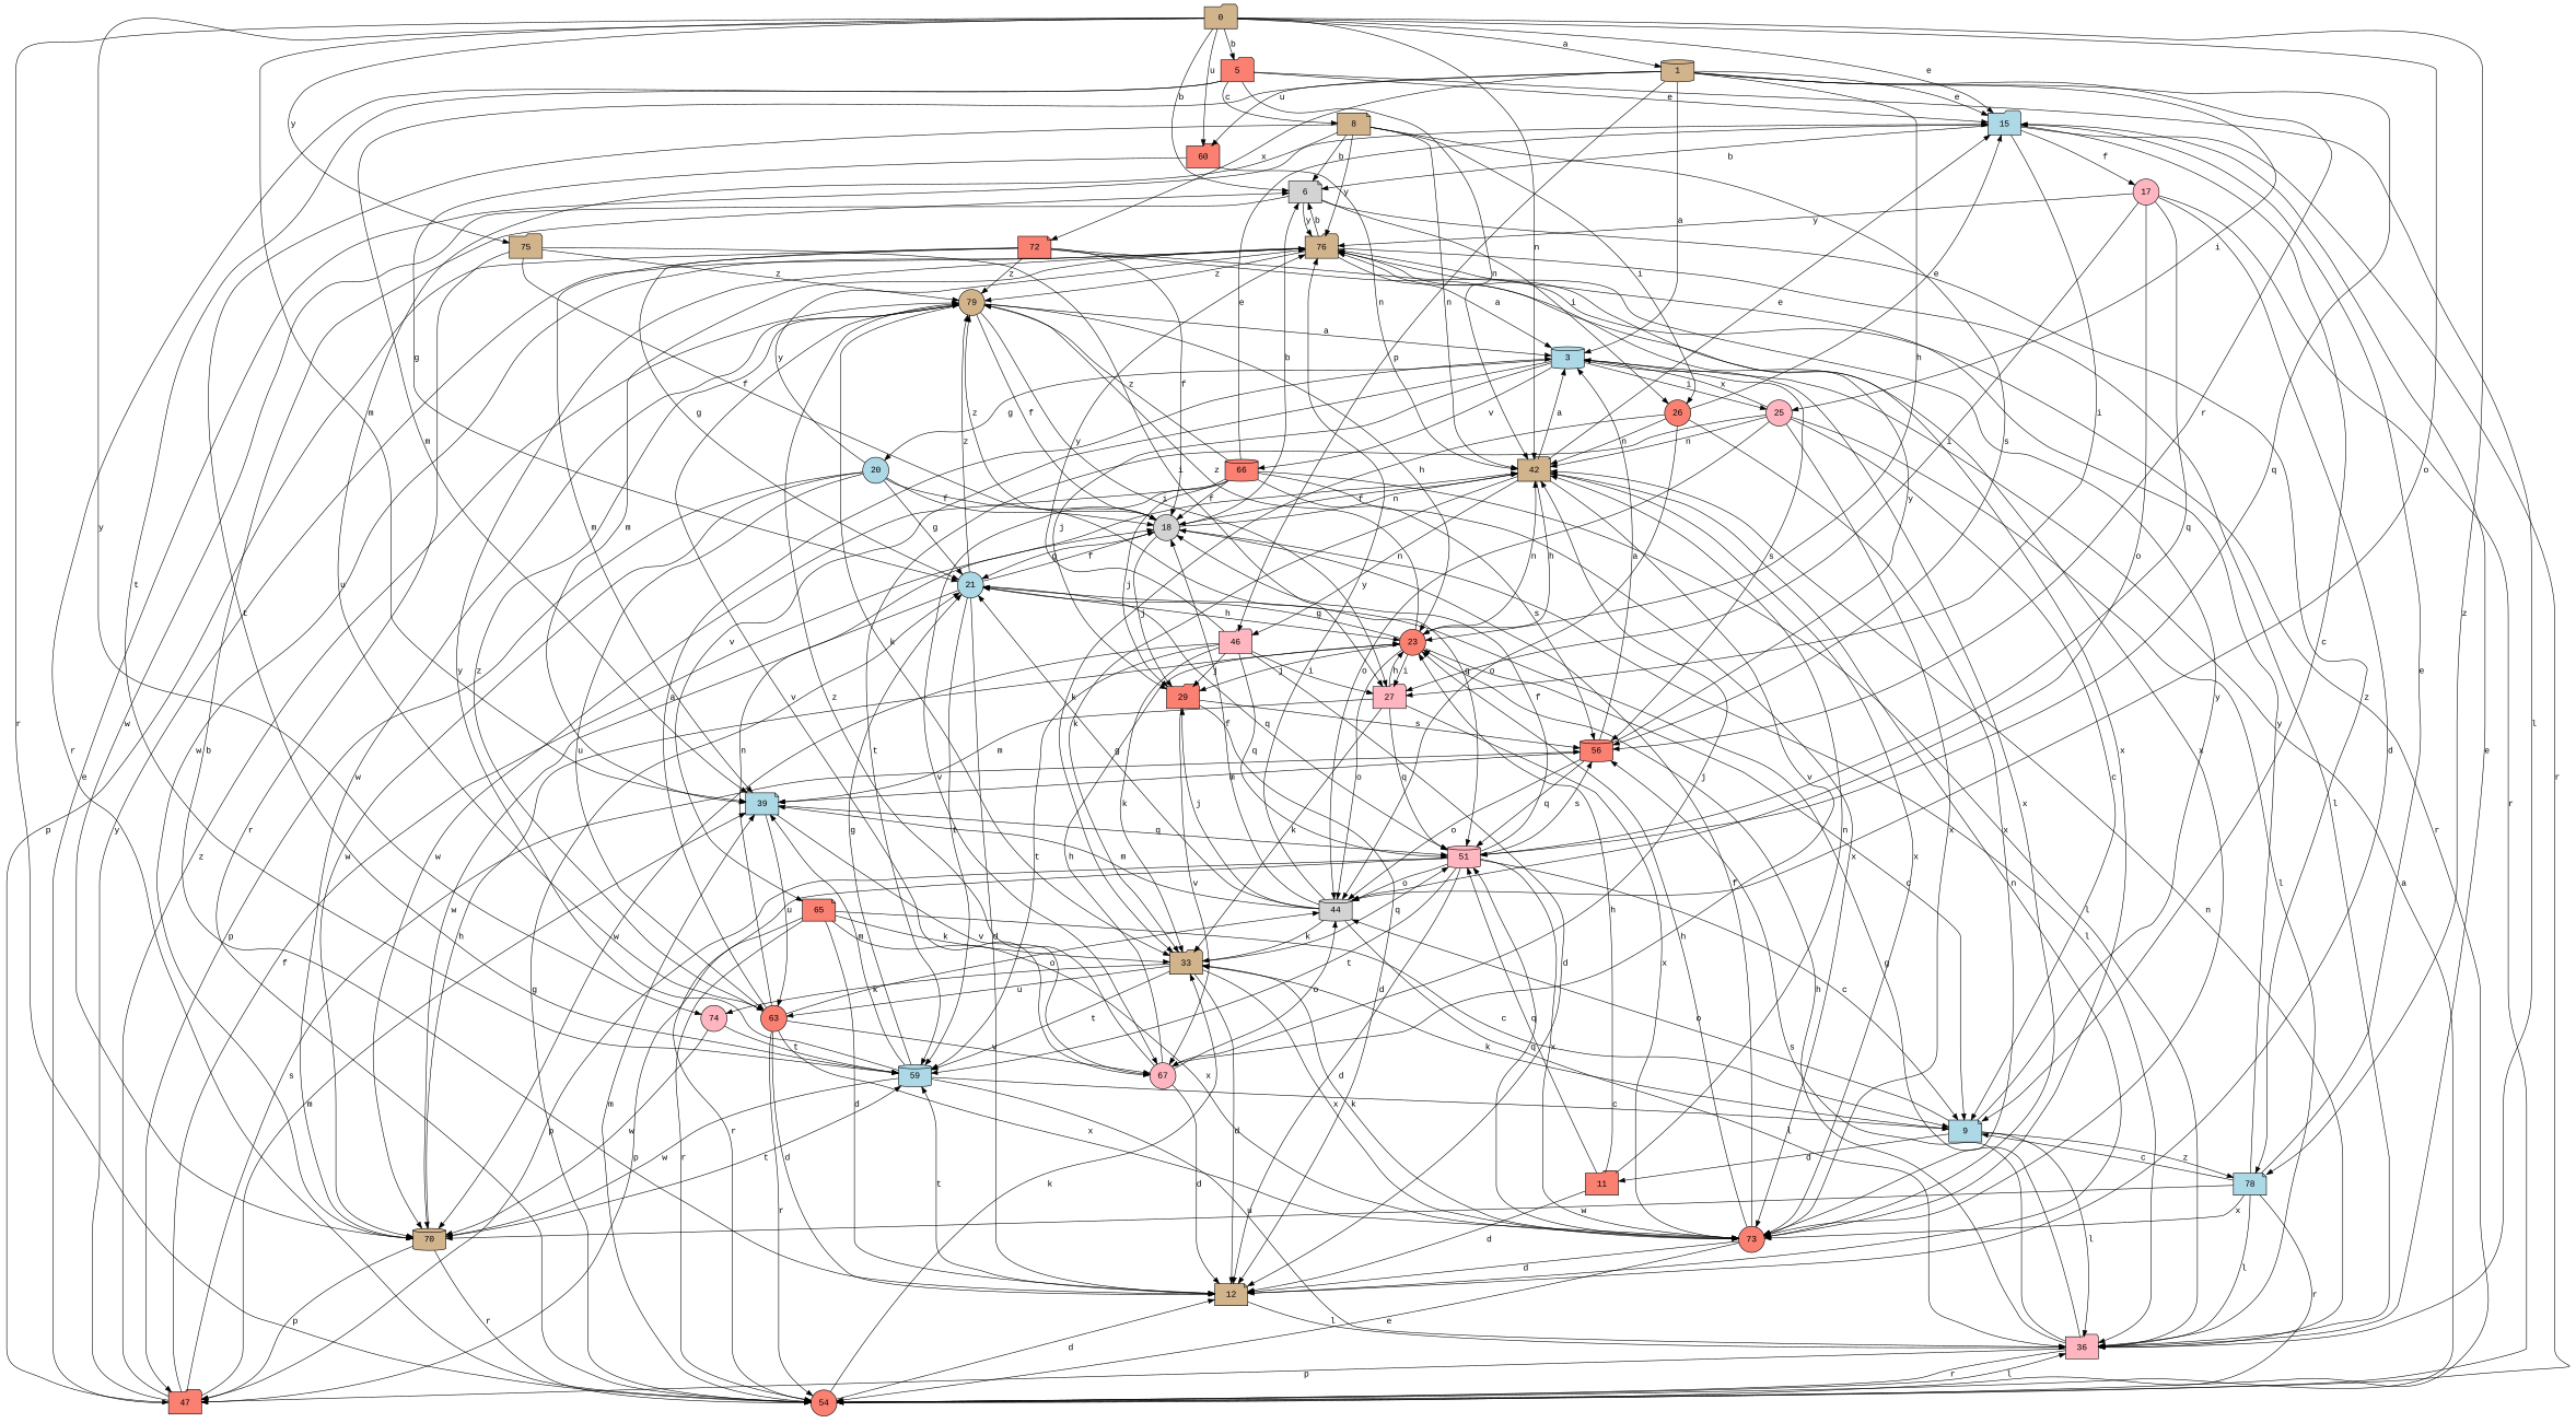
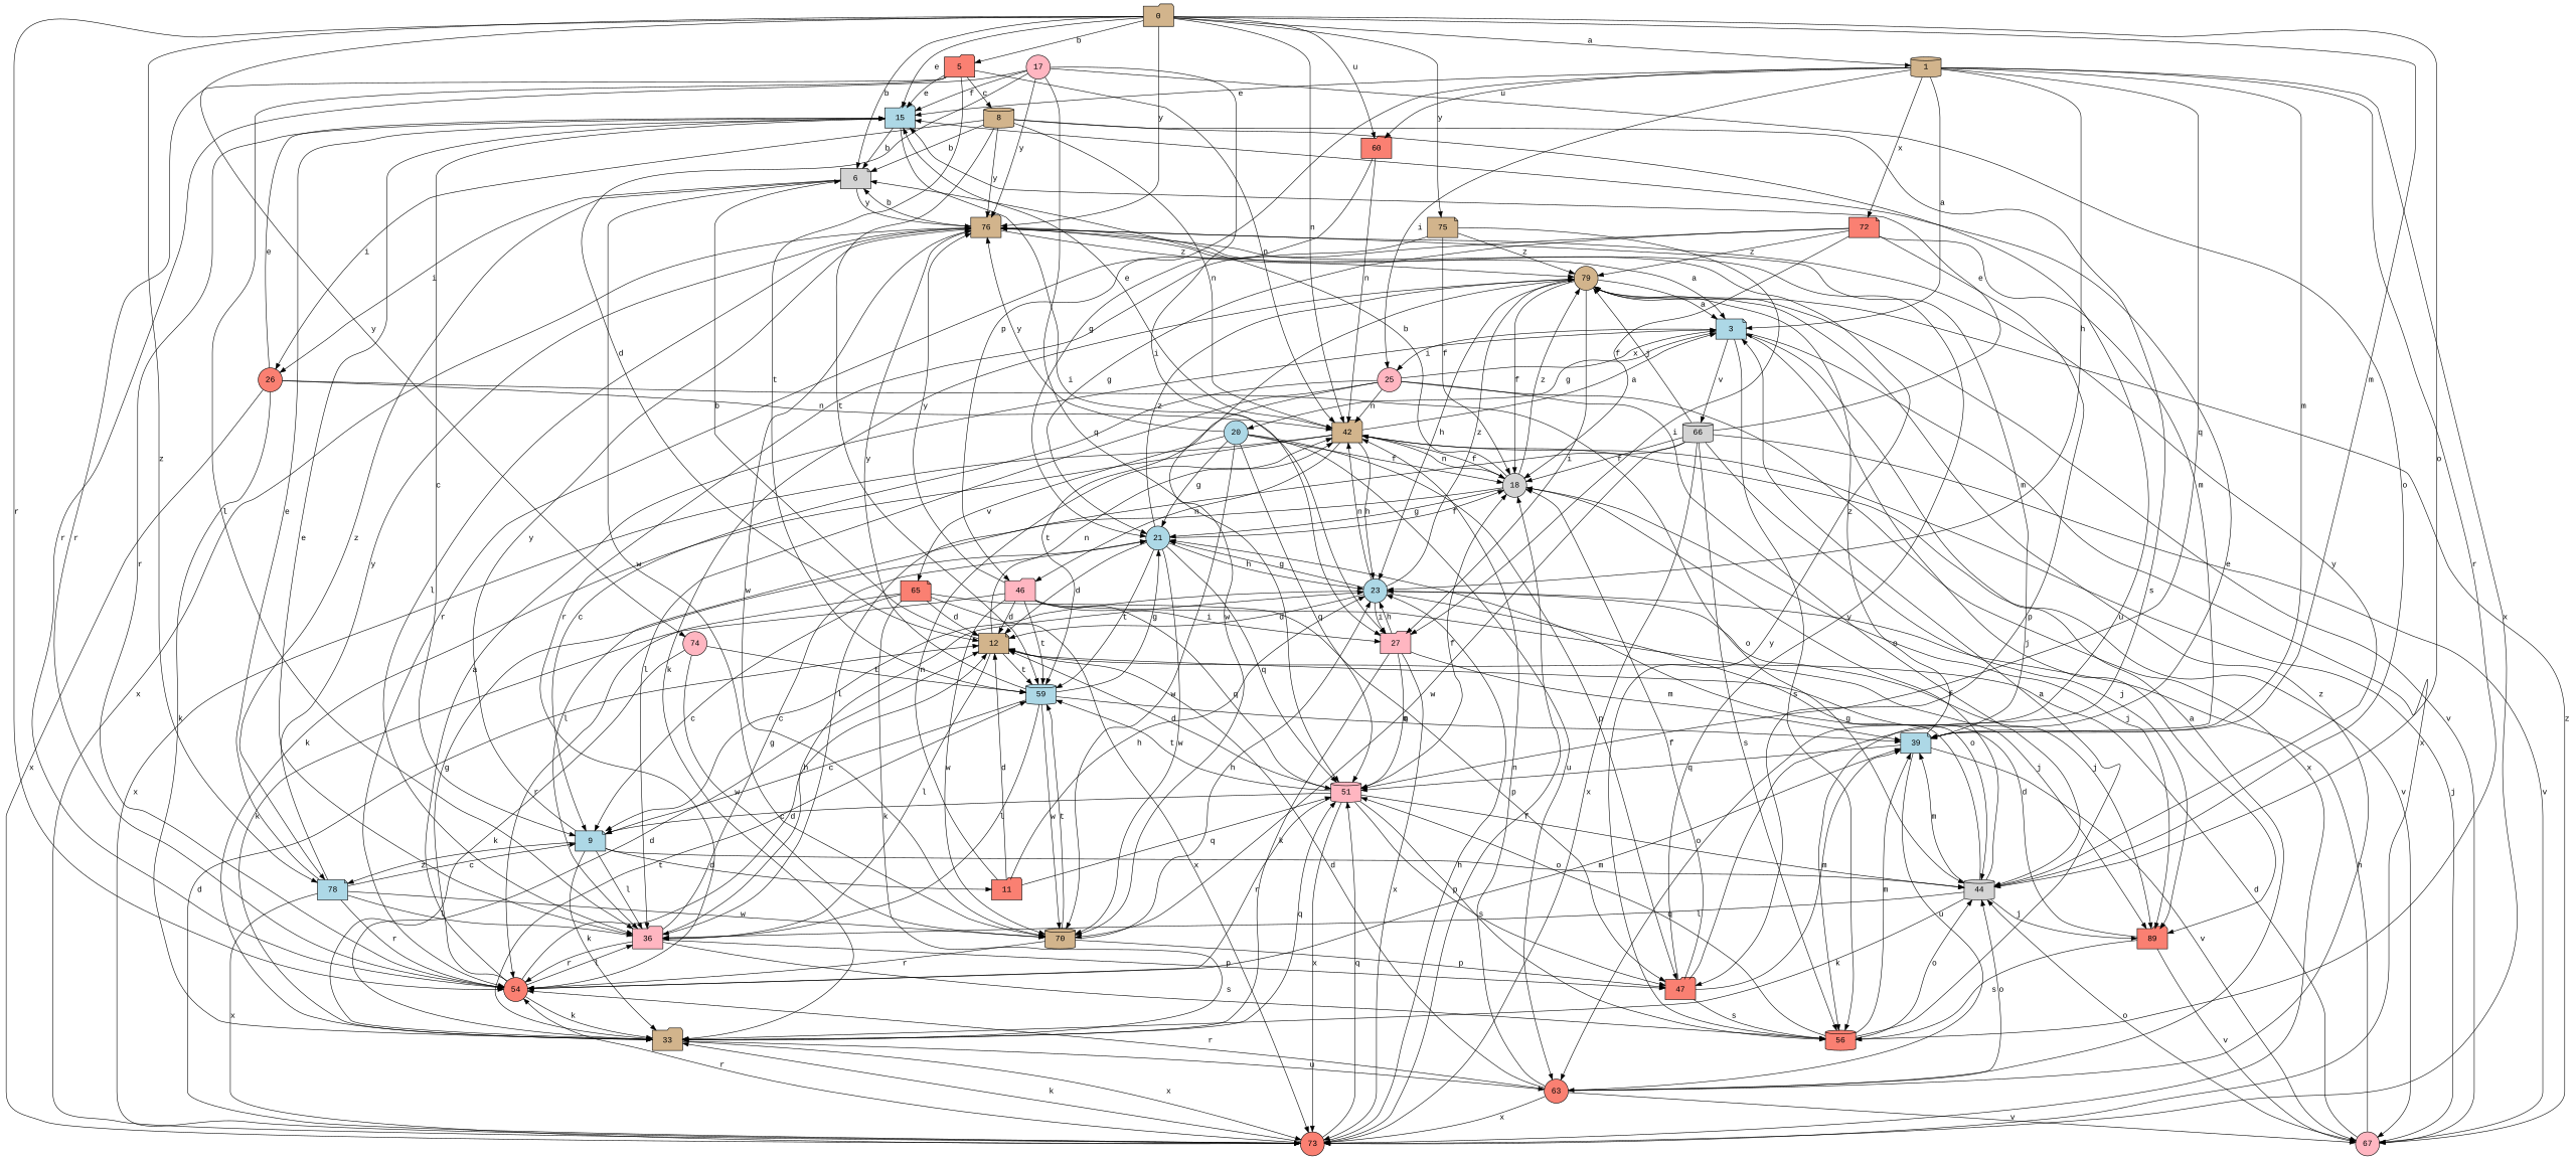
  strict digraph {
    fontname="Liberation Mono"
    node [fillcolor=salmon fontname="Liberation Mono" shape=folder style=filled]
    edge [fontname="Liberation Mono"]
    0 [fillcolor=tan]
    1 [fillcolor=tan shape=cylinder]
    5
    6 [fillcolor=lightgrey shape=note]
    15 [fillcolor=lightblue]
    39 [fillcolor=lightblue shape=note]
    42 [fillcolor=tan]
    44 [fillcolor=lightgrey shape=cylinder]
    54 [shape=circle]
    60
    74 [fillcolor=lightpink shape=circle]
-   75 [fillcolor=tan]
+   75 [fillcolor=tan shape=note]
    76 [fillcolor=tan]
    78 [fillcolor=lightblue shape=note]
-   3 [fillcolor=lightblue shape=cylinder]
-   23 [shape=circle]
+   3 [fillcolor=lightblue shape=note]
+   23 [fillcolor=lightblue shape=circle]
    25 [fillcolor=lightpink shape=circle]
    46 [fillcolor=lightpink]
    51 [fillcolor=lightpink shape=cylinder]
    72 [shape=note]
    56 [shape=cylinder]
-   8 [fillcolor=tan shape=note]
+   8 [fillcolor=tan shape=cylinder]
    36 [fillcolor=lightpink]
    59 [fillcolor=lightblue shape=cylinder]
    26 [shape=circle]
    70 [fillcolor=tan shape=cylinder]
    9 [fillcolor=lightblue shape=note]
    17 [fillcolor=lightpink shape=circle]
    27 [fillcolor=lightpink]
    63 [shape=circle]
    67 [fillcolor=lightpink shape=circle]
    73 [shape=circle]
    33 [fillcolor=tan]
    18 [fillcolor=lightgrey shape=circle]
-   29
+   29 [label=89]
    21 [fillcolor=lightblue shape=circle]
    12 [fillcolor=tan shape=note]
    79 [fillcolor=tan shape=circle]
    20 [fillcolor=lightblue shape=circle]
    65 [shape=note]
-   66 [shape=cylinder]
+   66 [fillcolor=lightgrey shape=cylinder]
    47
    11
    0 -> 1 [label=a]
    0 -> 5 [label=b]
    0 -> 6 [label=b]
    0 -> 15 [label=e]
    0 -> 39 [label=m]
    0 -> 42 [label=n]
    0 -> 44 [label=o]
    0 -> 54 [label=r]
    0 -> 60 [label=u]
    0 -> 74 [label=y]
    0 -> 75 [label=y]
+   0 -> 76 [label=y]
    0 -> 78 [label=z]
    1 -> 15 [label=e]
    1 -> 39 [label=m]
    1 -> 60 [label=u]
    1 -> 3 [label=a]
    1 -> 23 [label=h]
    1 -> 25 [label=i]
    1 -> 46 [label=p]
    1 -> 51 [label=q]
    1 -> 72 [label=x]
    1 -> 56 [label=r]
    5 -> 15 [label=e]
    5 -> 42 [label=n]
    5 -> 54 [label=r]
    5 -> 8 [label=c]
    5 -> 36 [label=l]
    5 -> 59 [label=t]
    6 -> 76 [label=y]
    6 -> 78 [label=z]
    6 -> 26 [label=i]
    6 -> 70 [label=w]
    15 -> 6 [label=b]
    15 -> 54 [label=r]
    15 -> 9 [label=c]
-   15 -> 17 [label=f]
+   17 -> 15 [label=f]
    15 -> 27 [label=i]
    39 -> 51 [label=q]
    39 -> 63 [label=u]
    39 -> 67 [label=v]
    42 -> 15 [label=e]
    42 -> 3 [label=a]
    42 -> 23 [label=h]
    42 -> 46 [label=n]
    42 -> 67 [label=v]
    42 -> 73 [label=x]
    42 -> 33 [label=k]
    42 -> 18 [label=f]
    44 -> 39 [label=m]
    44 -> 76 [label=y]
    44 -> 36 [label=l]
    44 -> 33 [label=k]
    44 -> 18 [label=f]
    44 -> 29 [label=j]
    44 -> 21 [label=g]
    54 -> 39 [label=m]
    54 -> 3 [label=a]
    54 -> 36 [label=l]
    54 -> 33 [label=k]
    54 -> 21 [label=g]
    54 -> 12 [label=d]
    60 -> 42 [label=n]
    60 -> 21 [label=g]
    74 -> 59 [label=t]
    74 -> 70 [label=w]
-   33 -> 74 [label=k]
+   74 -> 33 [label=k]
    75 -> 54 [label=r]
    75 -> 27 [label=i]
    75 -> 18 [label=f]
    75 -> 79 [label=z]
    76 -> 6 [label=b]
    76 -> 39 [label=m]
    76 -> 3 [label=a]
    76 -> 36 [label=l]
    76 -> 70 [label=w]
    76 -> 73 [label=x]
    76 -> 79 [label=z]
    78 -> 15 [label=e]
    78 -> 54 [label=r]
    78 -> 76 [label=y]
    78 -> 36 [label=l]
    78 -> 70 [label=w]
    78 -> 9 [label=c]
    78 -> 73 [label=x]
    3 -> 25 [label=i]
    3 -> 56 [label=s]
    3 -> 73 [label=x]
    3 -> 29 [label=j]
    3 -> 20 [label=g]
-   3 -> 65 [label=v]
+   20 -> 65 [label=v]
    3 -> 66 [label=v]
    23 -> 42 [label=n]
    23 -> 44 [label=o]
    23 -> 9 [label=c]
    23 -> 27 [label=i]
    23 -> 29 [label=j]
    23 -> 21 [label=g]
+   23 -> 12 [label=d]
    23 -> 79 [label=z]
    25 -> 42 [label=n]
    25 -> 44 [label=o]
    25 -> 3 [label=x]
    25 -> 36 [label=l]
    25 -> 59 [label=t]
    25 -> 9 [label=c]
    25 -> 73 [label=x]
    46 -> 76 [label=y]
    46 -> 51 [label=q]
    46 -> 59 [label=t]
    46 -> 70 [label=w]
    46 -> 27 [label=i]
    46 -> 33 [label=k]
    46 -> 29 [label=j]
    46 -> 12 [label=d]
    51 -> 44 [label=o]
    51 -> 54 [label=r]
    51 -> 56 [label=s]
    51 -> 59 [label=t]
    51 -> 9 [label=c]
    51 -> 73 [label=x]
    51 -> 18 [label=f]
    51 -> 12 [label=d]
    51 -> 47 [label=p]
    72 -> 39 [label=m]
    72 -> 54 [label=r]
-   72 -> 73 [label=x]
+   1 -> 73 [label=x]
    72 -> 18 [label=f]
    72 -> 21 [label=g]
    72 -> 79 [label=z]
    72 -> 47 [label=p]
    56 -> 39 [label=m]
    56 -> 44 [label=o]
    56 -> 76 [label=y]
    56 -> 3 [label=a]
    56 -> 51 [label=q]
    8 -> 6 [label=b]
    8 -> 42 [label=n]
    8 -> 76 [label=y]
    8 -> 56 [label=s]
    8 -> 59 [label=t]
    8 -> 26 [label=i]
    8 -> 63 [label=u]
    36 -> 15 [label=e]
-   36 -> 42 [label=n]
    36 -> 54 [label=r]
    36 -> 23 [label=h]
    36 -> 56 [label=s]
    36 -> 21 [label=g]
    36 -> 47 [label=p]
    59 -> 39 [label=m]
    59 -> 76 [label=y]
-   59 -> 36 [label=u]
+   59 -> 36 [label=l]
    59 -> 70 [label=w]
    59 -> 9 [label=c]
    59 -> 21 [label=g]
    26 -> 15 [label=e]
    26 -> 42 [label=n]
    26 -> 44 [label=o]
    26 -> 73 [label=x]
    26 -> 33 [label=k]
    70 -> 54 [label=r]
    70 -> 23 [label=h]
    70 -> 59 [label=t]
    70 -> 47 [label=p]
    9 -> 44 [label=o]
    9 -> 76 [label=y]
    9 -> 78 [label=z]
    9 -> 36 [label=l]
    9 -> 33 [label=k]
    9 -> 11 [label=d]
    17 -> 44 [label=o]
    17 -> 54 [label=r]
    17 -> 76 [label=y]
    17 -> 51 [label=q]
    17 -> 27 [label=i]
    17 -> 12 [label=d]
    27 -> 39 [label=m]
    27 -> 23 [label=h]
    27 -> 51 [label=q]
    27 -> 73 [label=x]
    27 -> 33 [label=k]
    63 -> 42 [label=n]
    63 -> 44 [label=o]
    63 -> 54 [label=r]
    63 -> 3 [label=a]
    63 -> 67 [label=v]
    63 -> 73 [label=x]
    63 -> 12 [label=d]
    63 -> 79 [label=z]
    67 -> 42 [label=j]
    67 -> 44 [label=o]
    67 -> 23 [label=h]
    67 -> 12 [label=d]
    67 -> 79 [label=z]
-   73 -> 54 [label=e]
+   73 -> 54 [label=r]
    73 -> 23 [label=h]
    73 -> 51 [label=q]
    73 -> 33 [label=k]
    73 -> 18 [label=f]
    73 -> 12 [label=d]
    33 -> 51 [label=q]
    33 -> 59 [label=t]
    33 -> 63 [label=u]
    33 -> 73 [label=x]
    33 -> 12 [label=d]
    18 -> 6 [label=b]
    18 -> 42 [label=n]
    18 -> 36 [label=l]
    18 -> 29 [label=j]
    18 -> 21 [label=g]
    18 -> 79 [label=z]
    29 -> 56 [label=s]
    29 -> 67 [label=v]
    29 -> 12 [label=d]
    21 -> 23 [label=h]
    21 -> 51 [label=q]
    21 -> 59 [label=t]
    21 -> 70 [label=w]
    21 -> 18 [label=f]
    21 -> 12 [label=d]
    21 -> 79 [label=z]
    12 -> 6 [label=b]
    12 -> 42 [label=n]
    12 -> 36 [label=l]
    12 -> 59 [label=t]
    79 -> 3 [label=a]
    79 -> 23 [label=h]
    79 -> 70 [label=w]
    79 -> 27 [label=i]
    79 -> 67 [label=v]
    79 -> 33 [label=k]
    79 -> 18 [label=f]
    20 -> 76 [label=y]
    20 -> 51 [label=q]
    20 -> 70 [label=w]
    20 -> 63 [label=u]
    20 -> 18 [label=f]
    20 -> 21 [label=g]
    20 -> 47 [label=p]
    65 -> 54 [label=r]
    65 -> 9 [label=c]
    65 -> 73 [label=x]
    65 -> 33 [label=k]
    65 -> 12 [label=d]
    65 -> 47 [label=p]
    66 -> 15 [label=e]
    66 -> 56 [label=s]
    66 -> 36 [label=l]
    66 -> 70 [label=w]
    66 -> 67 [label=v]
    66 -> 73 [label=x]
    66 -> 18 [label=f]
    66 -> 29 [label=j]
-   66 -> 79 [label=z]
+   66 -> 79 [label=j]
    47 -> 15 [label=e]
    47 -> 39 [label=m]
    47 -> 76 [label=y]
    47 -> 56 [label=s]
    47 -> 18 [label=f]
-   47 -> 79 [label=z]
+   39 -> 79 [label=z]
    11 -> 42 [label=n]
    11 -> 23 [label=h]
    11 -> 51 [label=q]
    11 -> 12 [label=d]
  }
